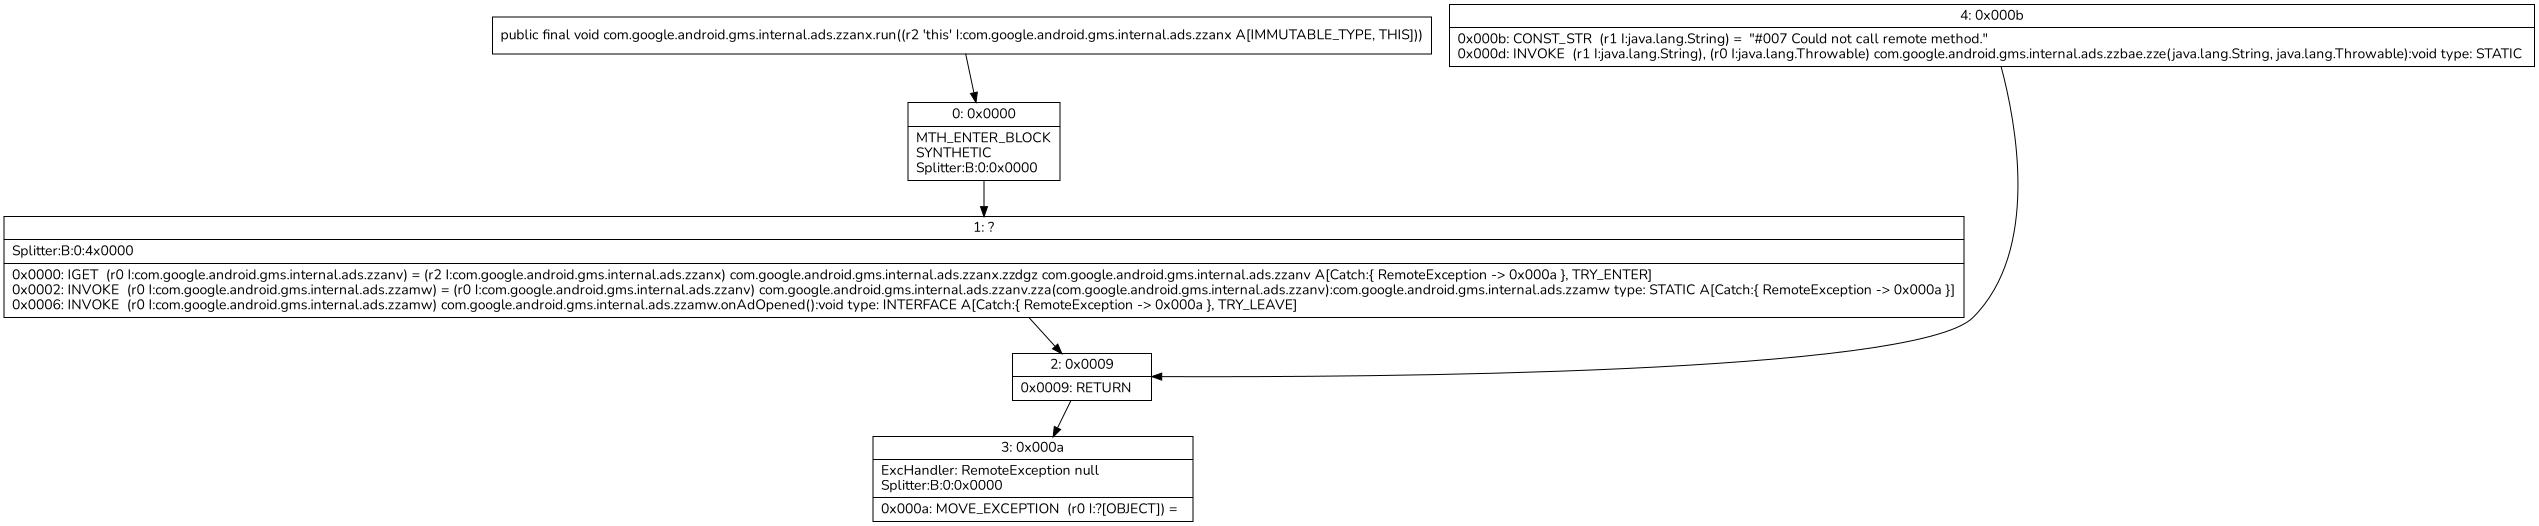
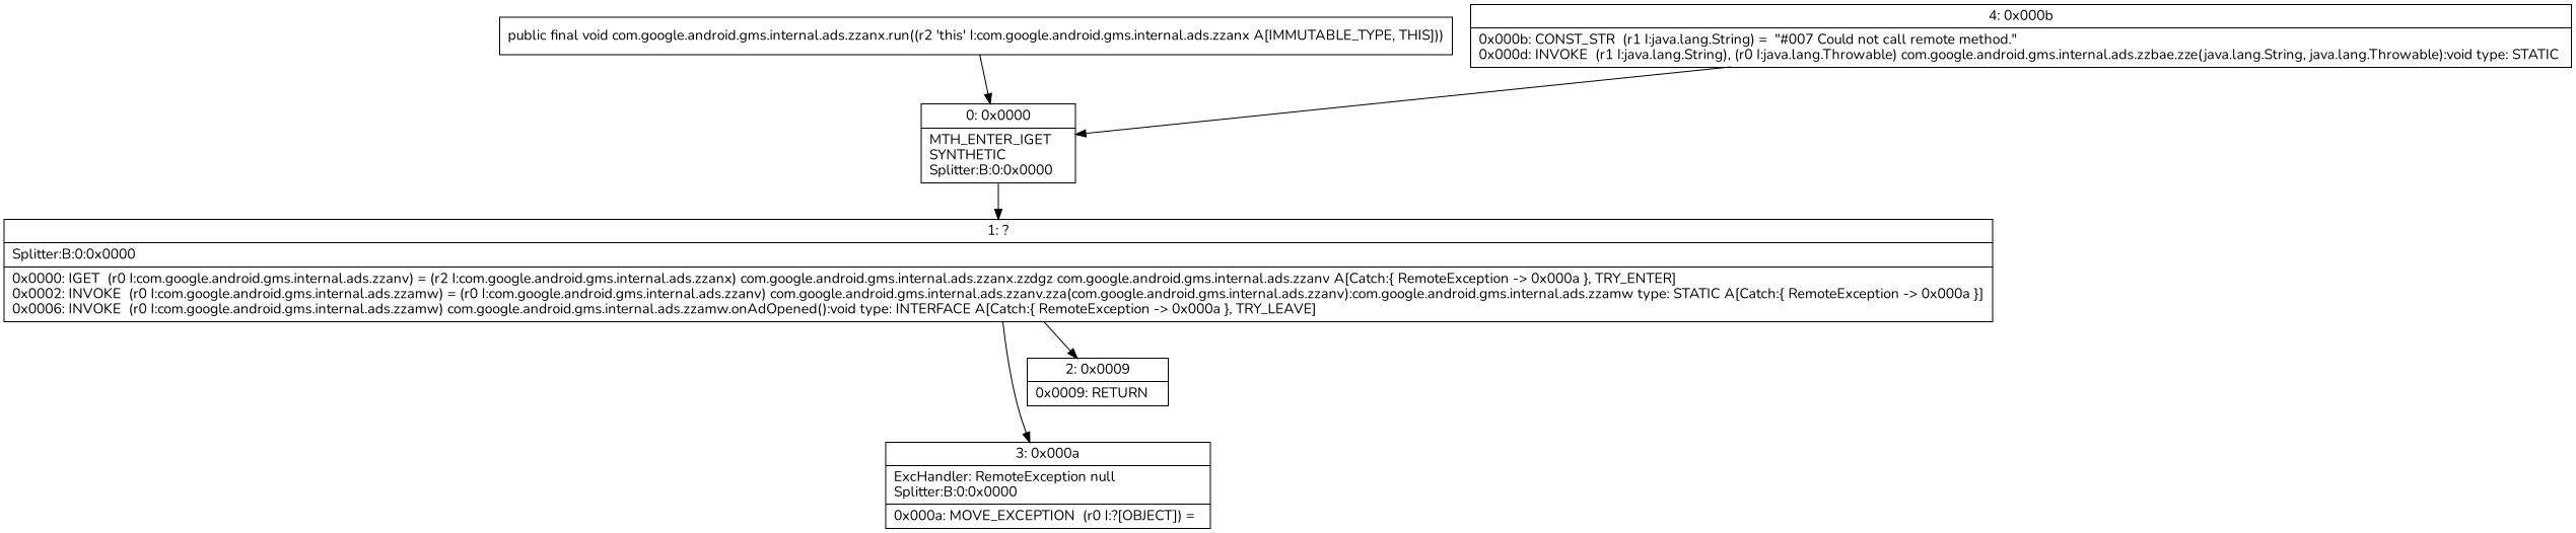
  digraph {
    fontname=Nunito
    node [fontname=Nunito shape=record]
    edge [fontname=Nunito]
-   n1 [label="{0\:\ 0x0000|MTH_ENTER_BLOCK\lSYNTHETIC\lSplitter:B:0:0x0000\l}"]
-   n2 [label="{1\:\ ?|Splitter:B:0:4x0000\l|0x0000: IGET  (r0 I:com.google.android.gms.internal.ads.zzanv) = (r2 I:com.google.android.gms.internal.ads.zzanx) com.google.android.gms.internal.ads.zzanx.zzdgz com.google.android.gms.internal.ads.zzanv A[Catch:\{ RemoteException \-\> 0x000a \}, TRY_ENTER]\l0x0002: INVOKE  (r0 I:com.google.android.gms.internal.ads.zzamw) = (r0 I:com.google.android.gms.internal.ads.zzanv) com.google.android.gms.internal.ads.zzanv.zza(com.google.android.gms.internal.ads.zzanv):com.google.android.gms.internal.ads.zzamw type: STATIC A[Catch:\{ RemoteException \-\> 0x000a \}]\l0x0006: INVOKE  (r0 I:com.google.android.gms.internal.ads.zzamw) com.google.android.gms.internal.ads.zzamw.onAdOpened():void type: INTERFACE A[Catch:\{ RemoteException \-\> 0x000a \}, TRY_LEAVE]\l}"]
+   n1 [label="{0\:\ 0x0000|MTH_ENTER_IGET\lSYNTHETIC\lSplitter:B:0:0x0000\l}"]
+   n2 [label="{1\:\ ?|Splitter:B:0:0x0000\l|0x0000: IGET  (r0 I:com.google.android.gms.internal.ads.zzanv) = (r2 I:com.google.android.gms.internal.ads.zzanx) com.google.android.gms.internal.ads.zzanx.zzdgz com.google.android.gms.internal.ads.zzanv A[Catch:\{ RemoteException \-\> 0x000a \}, TRY_ENTER]\l0x0002: INVOKE  (r0 I:com.google.android.gms.internal.ads.zzamw) = (r0 I:com.google.android.gms.internal.ads.zzanv) com.google.android.gms.internal.ads.zzanv.zza(com.google.android.gms.internal.ads.zzanv):com.google.android.gms.internal.ads.zzamw type: STATIC A[Catch:\{ RemoteException \-\> 0x000a \}]\l0x0006: INVOKE  (r0 I:com.google.android.gms.internal.ads.zzamw) com.google.android.gms.internal.ads.zzamw.onAdOpened():void type: INTERFACE A[Catch:\{ RemoteException \-\> 0x000a \}, TRY_LEAVE]\l}"]
    n3 [label="{3\:\ 0x000a|ExcHandler: RemoteException null\lSplitter:B:0:0x0000\l|0x000a: MOVE_EXCEPTION  (r0 I:?[OBJECT]) =  \l}"]
    n4 [label="{2\:\ 0x0009|0x0009: RETURN   \l}"]
    n5 [label="{4\:\ 0x000b|0x000b: CONST_STR  (r1 I:java.lang.String) =  \"#007 Could not call remote method.\" \l0x000d: INVOKE  (r1 I:java.lang.String), (r0 I:java.lang.Throwable) com.google.android.gms.internal.ads.zzbae.zze(java.lang.String, java.lang.Throwable):void type: STATIC \l}"]
    n6 [label="{public final void com.google.android.gms.internal.ads.zzanx.run((r2 'this' I:com.google.android.gms.internal.ads.zzanx A[IMMUTABLE_TYPE, THIS])) }"]
    n1 -> n2
-   n4 -> n3
+   n2 -> n3
    n2 -> n4
-   n5 -> n4
+   n5 -> n1
    n6 -> n1
  }
